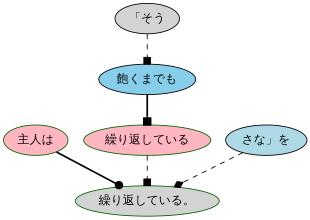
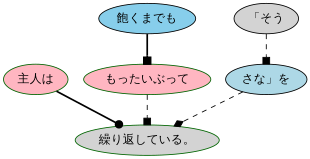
  digraph {
    node [color=darkgreen fillcolor=lightpink style=filled]
    edge [arrowhead=box style=dashed]
    n1 [label="主人は"]
    n2 [fillcolor=lightgrey label="繰り返している。"]
    n3 [color=black fillcolor=skyblue label="飽くまでも"]
-   n4 [label="繰り返している"]
+   n4 [label="もったいぶって"]
    n5 [color=black fillcolor=lightgrey label="「そう"]
    n6 [color=black fillcolor=lightblue label="さな」を"]
    n1 -> n2 [arrowhead=dot style=bold]
    n3 -> n4 [style=bold]
    n4 -> n2
-   n5 -> n3
+   n5 -> n6
    n6 -> n2 [arrowhead=diamond]
  }
